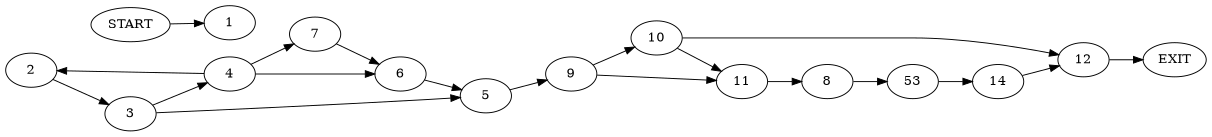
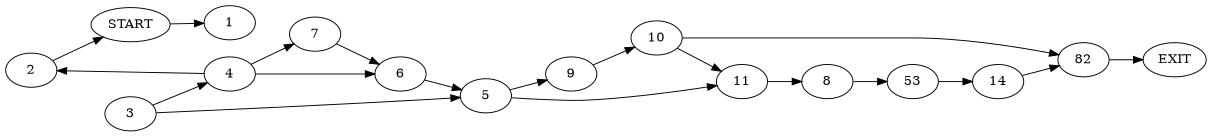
  digraph {
    rankdir=LR
    n1 [label=START]
    1
    n3 [label=EXIT]
    2
    3
    4
    5
    6
    7
    9
    n11 [label=53]
    8
    10
    11
-   12
+   12 [label=82]
    14
    n1 -> 1
-   2 -> 3
+   2 -> n1
    3 -> 4
    3 -> 5
    4 -> 2
    4 -> 6
    4 -> 7
    5 -> 9
    6 -> 5
    7 -> 6
    9 -> 10
-   9 -> 11
+   5 -> 11
    n11 -> 14
    8 -> n11
    10 -> 11
    10 -> 12
    11 -> 8
    12 -> n3
    14 -> 12
  }
